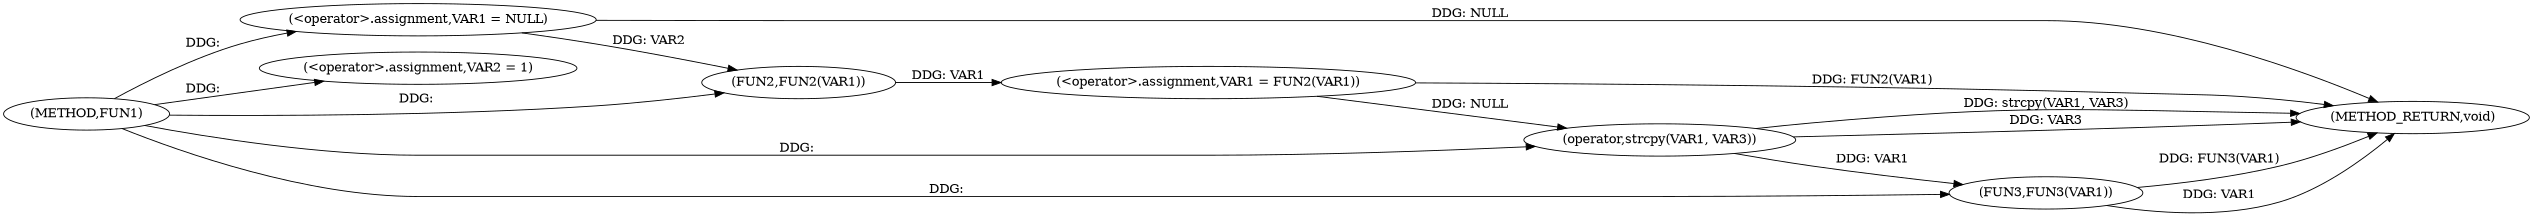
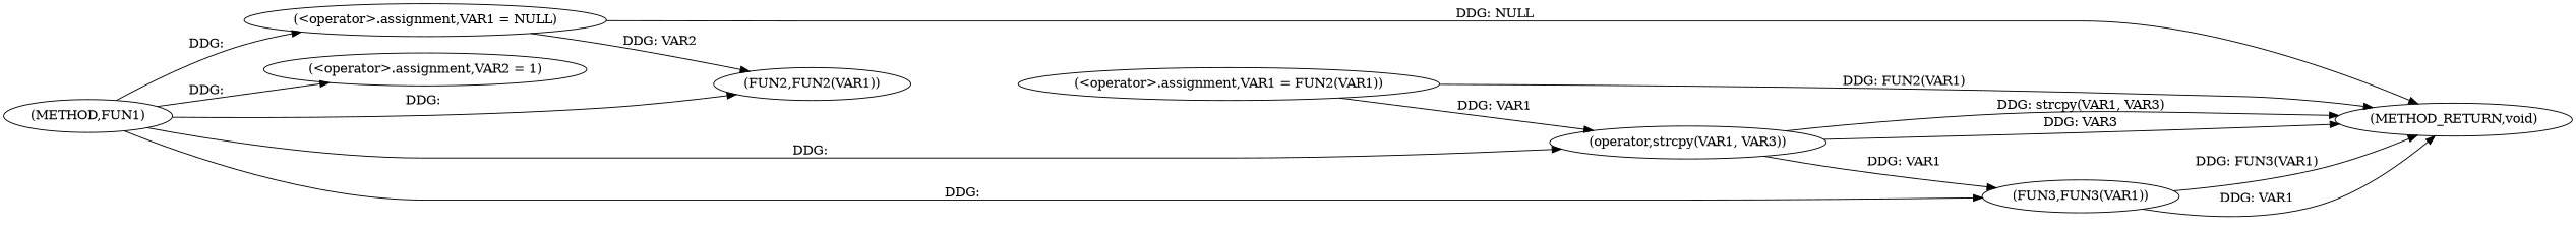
  digraph {
    rankdir=LR
    n1 [label="(METHOD,FUN1)"]
    n2 [label="(<operator>.assignment,VAR1 = NULL)"]
    n3 [label="(<operator>.assignment,VAR2 = 1)"]
    n4 [label="(FUN2,FUN2(VAR1))"]
    n5 [label="(operator,strcpy(VAR1, VAR3))"]
    n6 [label="(FUN3,FUN3(VAR1))"]
    n7 [label="(METHOD_RETURN,void)"]
    n8 [label="(<operator>.assignment,VAR1 = FUN2(VAR1))"]
    n1 -> n2 [label="DDG: "]
    n1 -> n3 [label="DDG: "]
    n1 -> n4 [label="DDG: "]
    n1 -> n5 [label="DDG: "]
    n1 -> n6 [label="DDG: "]
    n2 -> n4 [label="DDG: VAR2"]
    n2 -> n7 [label="DDG: NULL"]
-   n4 -> n8 [label="DDG: VAR1"]
    n5 -> n6 [label="DDG: VAR1"]
    n5 -> n7 [label="DDG: VAR3"]
    n5 -> n7 [label="DDG: strcpy(VAR1, VAR3)"]
    n6 -> n7 [label="DDG: FUN3(VAR1)"]
    n6 -> n7 [label="DDG: VAR1"]
-   n8 -> n5 [label="DDG: NULL"]
+   n8 -> n5 [label="DDG: VAR1"]
    n8 -> n7 [label="DDG: FUN2(VAR1)"]
  }
